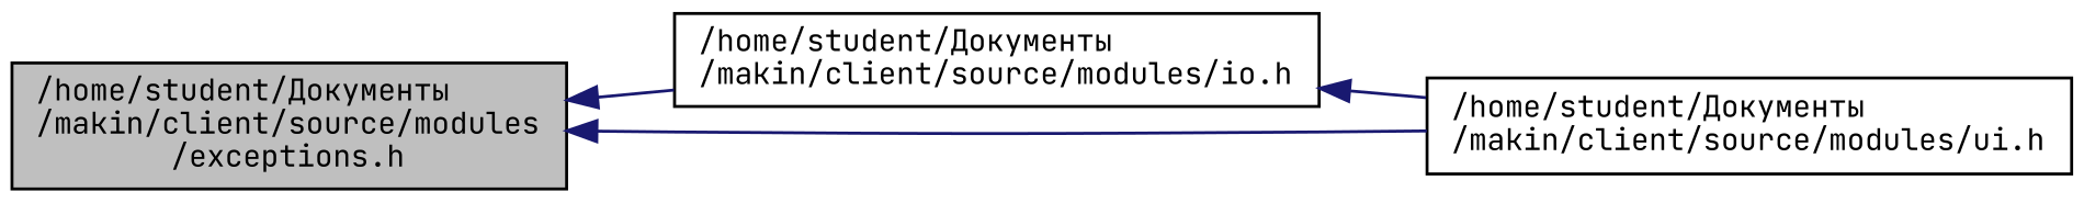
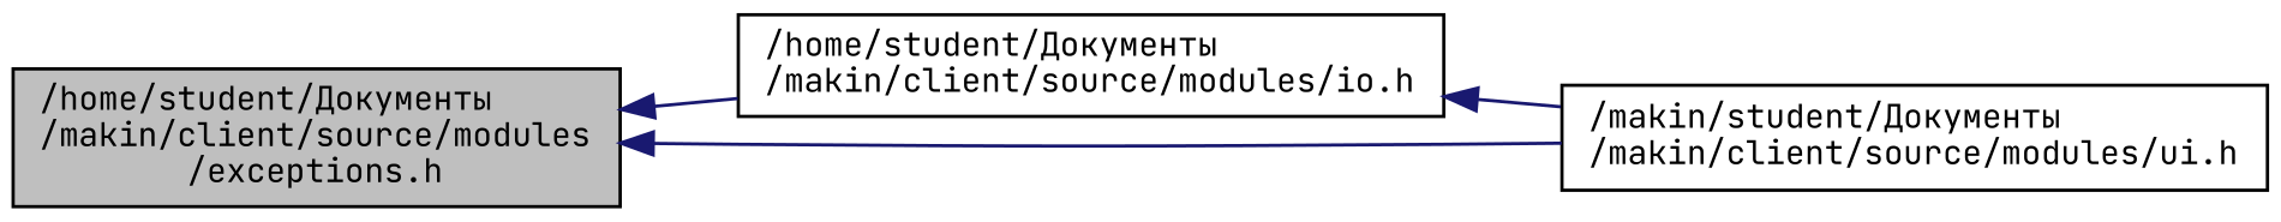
  digraph {
    fontname="JetBrains Mono"
    rankdir=LR
    node [color=black fillcolor=white fontname="JetBrains Mono" fontsize=10 shape=record style=filled]
    edge [color=midnightblue dir=back fontname="JetBrains Mono" fontsize=10 labelfontname=Helvetica labelfontsize=10 style=solid]
    n1 [fillcolor=grey75 fontcolor=black height=0.2 label="/home/student/Документы\l/makin/client/source/modules\l/exceptions.h" width=0.4]
    n2 [height=0.2 label="/home/student/Документы\l/makin/client/source/modules/io.h" width=0.4]
-   n3 [height=0.2 label="/home/student/Документы\l/makin/client/source/modules/ui.h" width=0.4]
+   n3 [height=0.2 label="/makin/student/Документы\l/makin/client/source/modules/ui.h" width=0.4]
    n1 -> n2
    n1 -> n3
    n2 -> n3
  }
